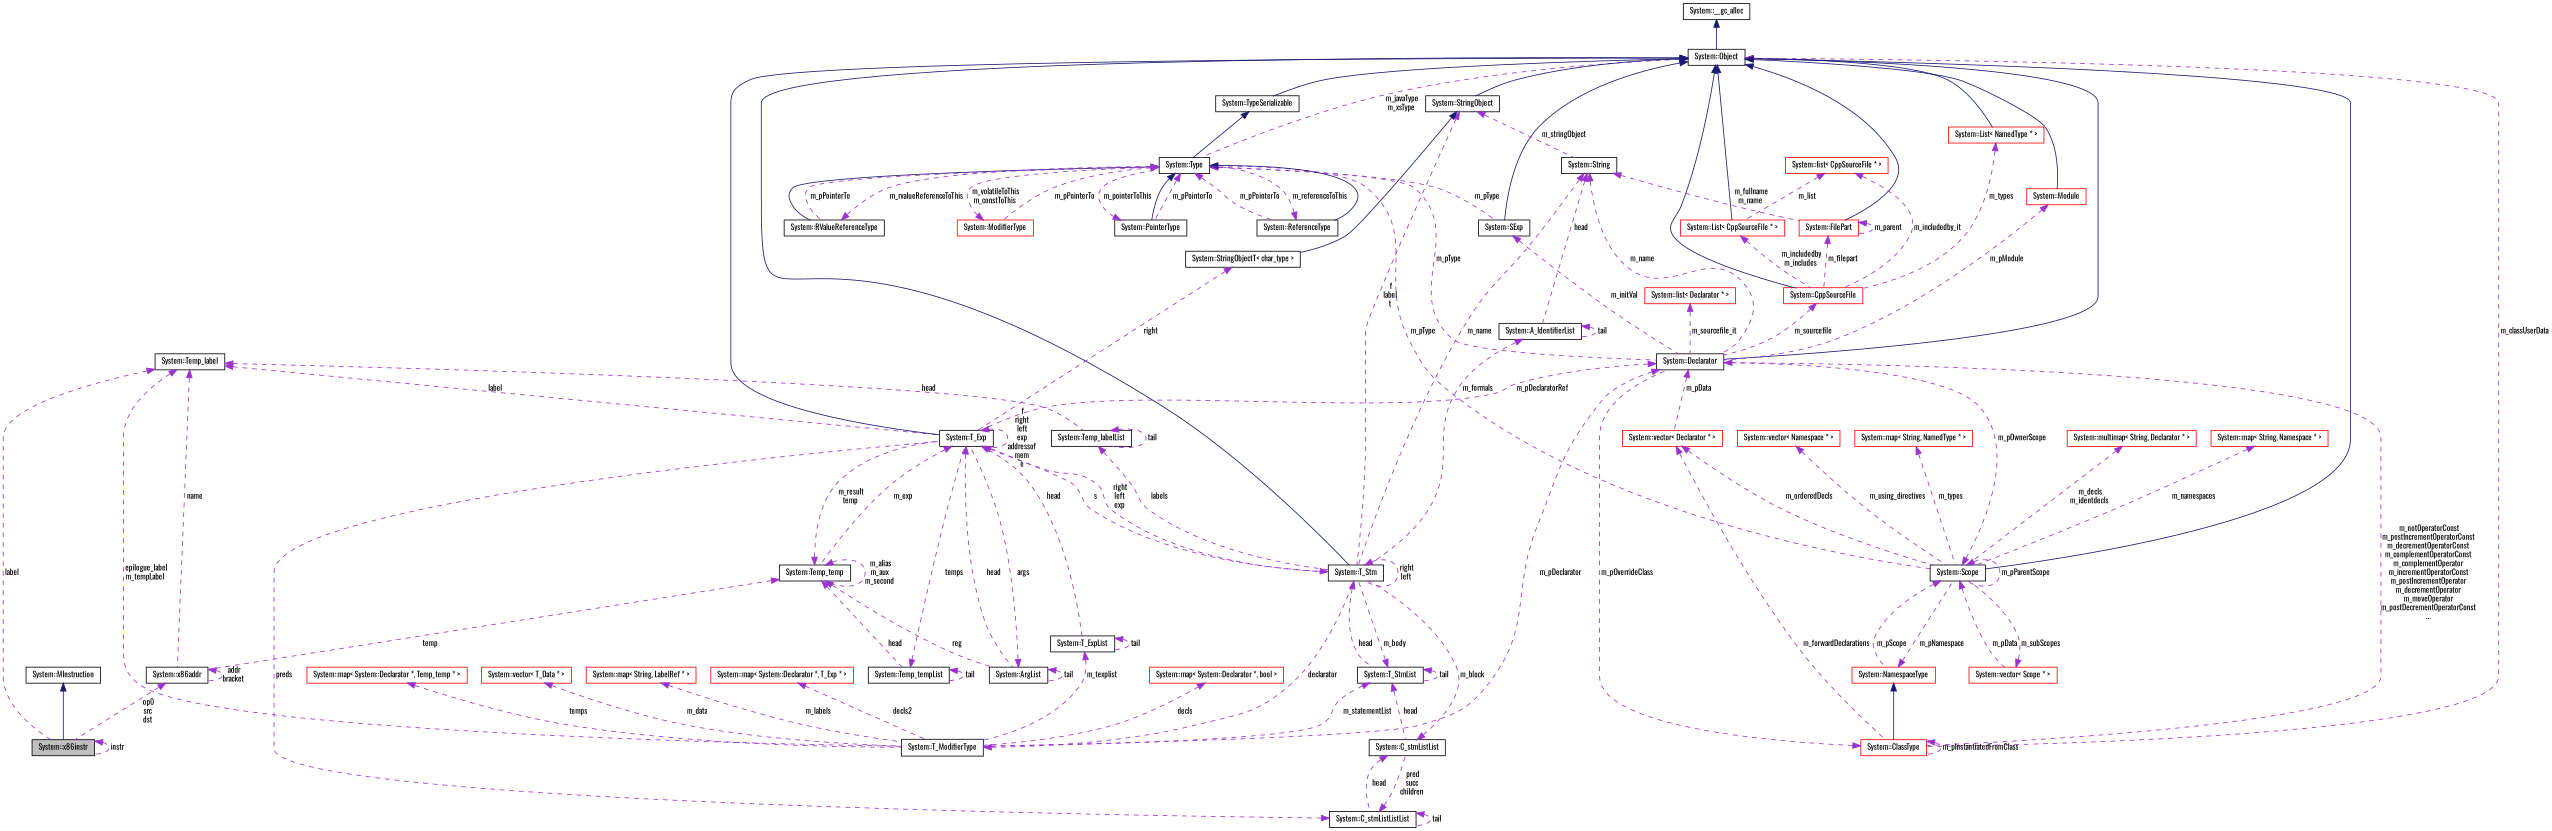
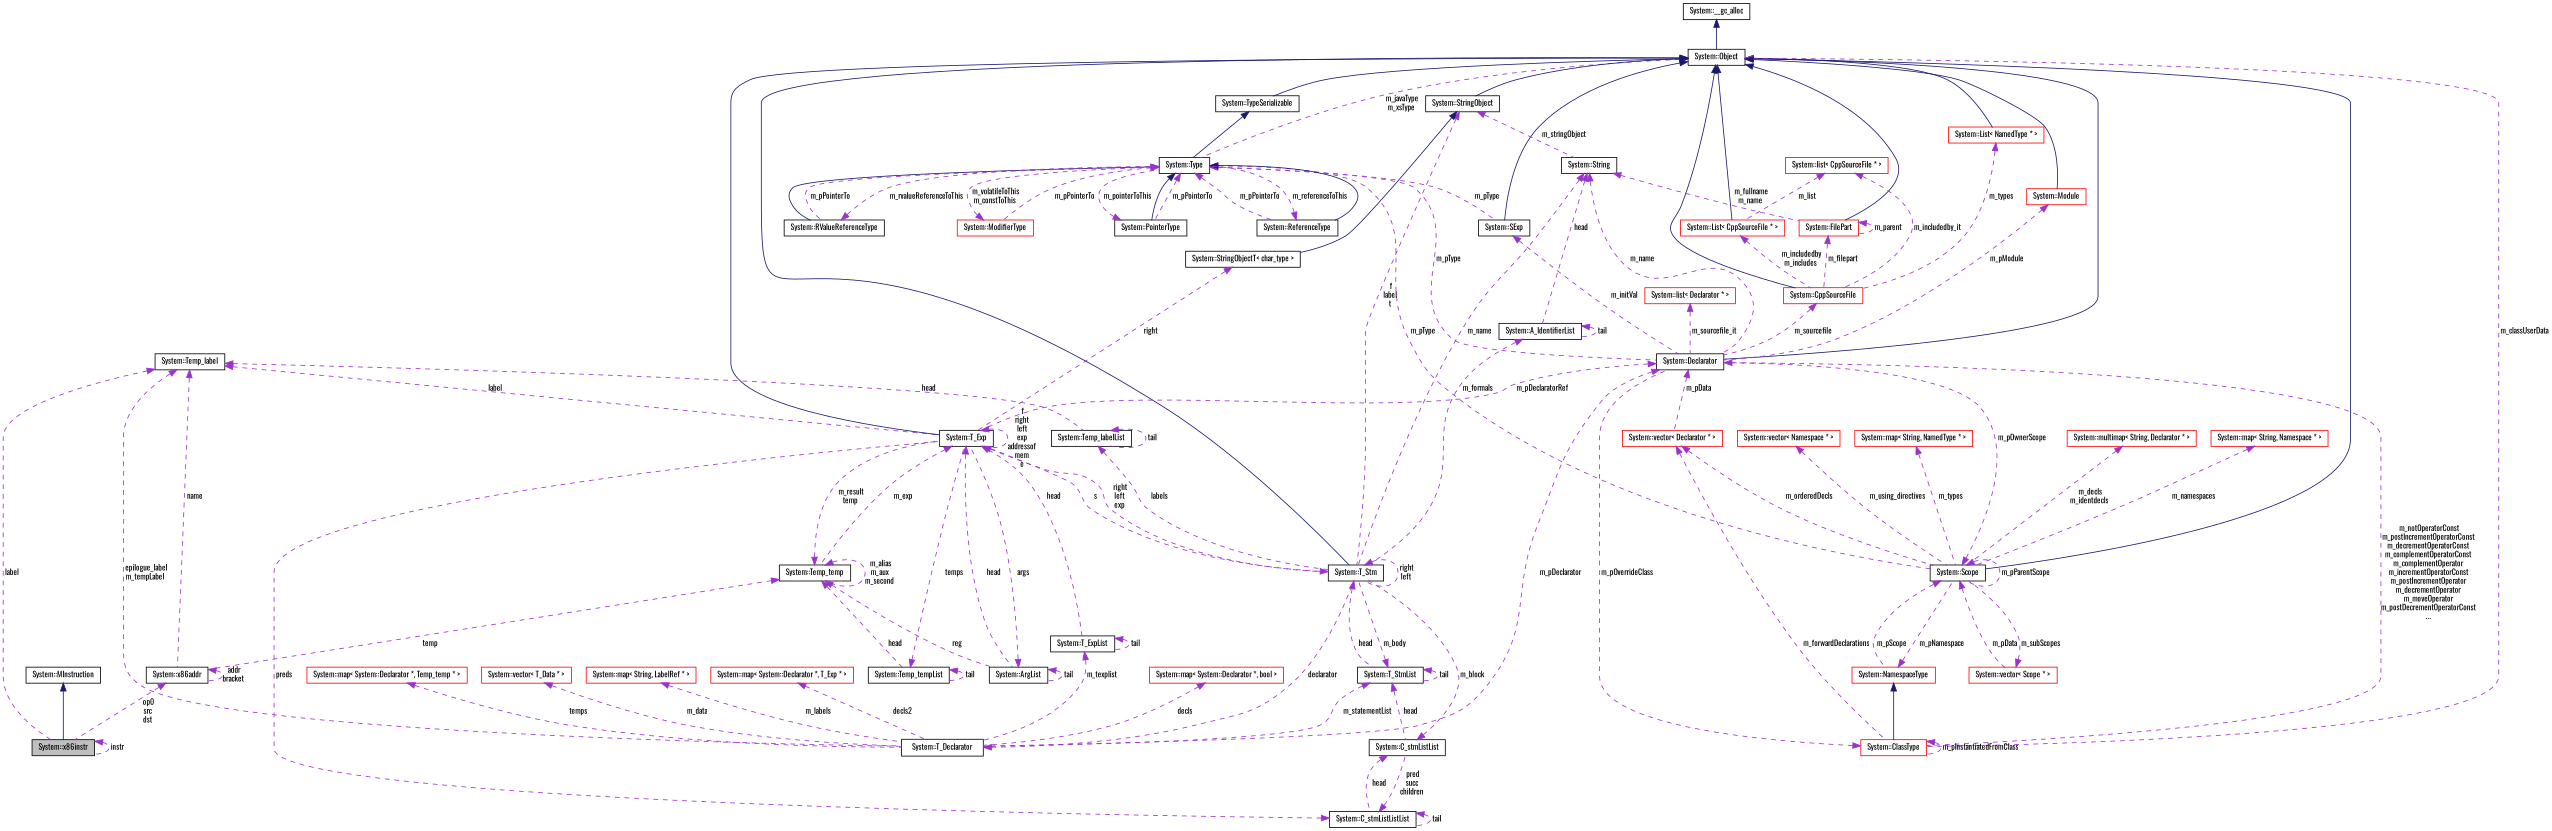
  digraph {
    fontname=Oswald
    node [color=black fillcolor=white fontname=Oswald fontsize=10 shape=record style=filled]
    edge [color=darkorchid3 dir=back fontname=Oswald fontsize=10 labelfontname=Helvetica labelfontsize=10 style=dashed]
    n1 [fillcolor=grey75 fontcolor=black height=0.2 label="System::x86instr" width=0.4]
    n2 [height=0.2 label="System::MInstruction" width=0.4]
    n3 [height=0.2 label="System::x86addr" width=0.4]
    n4 [height=0.2 label="System::Temp_label" width=0.4]
    n5 [height=0.2 label="System::T_Exp" width=0.4]
    n6 [height=0.2 label="System::Temp_labelList" width=0.4]
-   n7 [height=0.2 label="System::T_ModifierType" width=0.4]
+   n7 [height=0.2 label="System::T_Declarator" width=0.4]
    n8 [height=0.2 label="System::T_Stm" width=0.4]
    n9 [height=0.2 label="System::Temp_temp" width=0.4]
    n10 [height=0.2 label="System::ArgList" width=0.4]
    n11 [height=0.2 label="System::T_ExpList" width=0.4]
    n12 [height=0.2 label="System::T_StmList" width=0.4]
    n13 [height=0.2 label="System::Temp_tempList" width=0.4]
    n14 [height=0.2 label="System::Object" width=0.4]
    n15 [height=0.2 label="System::Declarator" width=0.4]
    n16 [height=0.2 label="System::Type" width=0.4]
    n17 [height=0.2 label="System::TypeSerializable" width=0.4]
    n18 [height=0.2 label="System::Scope" width=0.4]
    n19 [height=0.2 label="System::SExp" width=0.4]
    n20 [color=red height=0.2 label="System::CppSourceFile" width=0.4]
    n21 [color=red height=0.2 label="System::FilePart" width=0.4]
    n22 [height=0.2 label="System::StringObject" width=0.4]
    n23 [color=red height=0.2 label="System::List\< NamedType * \>" width=0.4]
    n24 [color=red height=0.2 label="System::List\< CppSourceFile * \>" width=0.4]
    n25 [color=red height=0.2 label="System::ClassType" width=0.4]
    n26 [color=red height=0.2 label="System::Module" width=0.4]
    n27 [color=red height=0.2 label="System::vector\< Declarator * \>" width=0.4]
    n28 [height=0.2 label="System::PointerType" width=0.4]
    n29 [height=0.2 label="System::ReferenceType" width=0.4]
    n30 [height=0.2 label="System::RValueReferenceType" width=0.4]
    n31 [color=red height=0.2 label="System::ModifierType" width=0.4]
    n32 [color=red height=0.2 label="System::vector\< Scope * \>" width=0.4]
    n33 [color=red height=0.2 label="System::NamespaceType" width=0.4]
    n34 [height=0.2 label="System::String" width=0.4]
    n35 [height=0.2 label="System::StringObjectT\< char_type \>" width=0.4]
    n36 [height=0.2 label="System::__gc_alloc" width=0.4]
    n37 [height=0.2 label="System::C_stmListListList" width=0.4]
    n38 [height=0.2 label="System::C_stmListList" width=0.4]
    n39 [color=red height=0.2 label="System::map\< System::Declarator *, bool \>" width=0.4]
    n40 [color=red height=0.2 label="System::multimap\< String, Declarator * \>" width=0.4]
    n41 [color=red height=0.2 label="System::map\< String, Namespace * \>" width=0.4]
    n42 [color=red height=0.2 label="System::vector\< Namespace * \>" width=0.4]
    n43 [color=red height=0.2 label="System::map\< String, NamedType * \>" width=0.4]
    n44 [height=0.2 label="System::A_IdentifierList" width=0.4]
    n45 [color=red height=0.2 label="System::list\< CppSourceFile * \>" width=0.4]
    n46 [color=red height=0.2 label="System::list\< Declarator * \>" width=0.4]
    n47 [color=red height=0.2 label="System::map\< System::Declarator *, Temp_temp * \>" width=0.4]
    n48 [color=red height=0.2 label="System::vector\< T_Data * \>" width=0.4]
    n49 [color=red height=0.2 label="System::map\< String, LabelRef * \>" width=0.4]
    n50 [color=red height=0.2 label="System::map\< System::Declarator *, T_Exp * \>" width=0.4]
    n1 -> n1 [label=" instr"]
    n2 -> n1 [color=midnightblue style=solid]
    n3 -> n1 [label=" op0\nsrc\ndst"]
    n3 -> n3 [label=" addr\nbracket"]
    n4 -> n1 [label=" label"]
    n4 -> n3 [label=" name"]
    n4 -> n5 [label=" label"]
    n4 -> n6 [label=" head"]
    n4 -> n7 [label=" epilogue_label\nm_tempLabel"]
    n5 -> n5 [label=" f\nright\nleft\nexp\naddressof\nmem\ne"]
    n5 -> n8 [label=" right\nleft\nexp"]
    n5 -> n9 [label=" m_exp"]
    n5 -> n10 [label=" head"]
    n5 -> n11 [label=" head"]
    n6 -> n6 [label=" tail"]
    n6 -> n8 [label=" labels"]
    n7 -> n8 [label=" declarator"]
    n8 -> n5 [label=" s"]
    n8 -> n8 [label=" right\nleft"]
    n8 -> n12 [label=" head"]
    n9 -> n3 [label=" temp"]
    n9 -> n5 [label=" m_result\ntemp"]
    n9 -> n9 [label=" m_alias\nm_aux\nm_second"]
    n9 -> n10 [label=" reg"]
    n9 -> n13 [label=" head"]
    n10 -> n5 [label=" args"]
    n10 -> n10 [label=" tail"]
    n11 -> n7 [label=" m_texplist"]
    n11 -> n11 [label=" tail"]
    n12 -> n7 [label=" m_statementList"]
    n12 -> n8 [label=" m_body"]
    n12 -> n12 [label=" tail"]
    n12 -> n38 [label=" head"]
    n13 -> n5 [label=" temps"]
    n13 -> n13 [label=" tail"]
    n14 -> n5 [color=midnightblue style=solid]
    n14 -> n8 [color=midnightblue style=solid]
    n14 -> n15 [color=midnightblue style=solid]
    n14 -> n16 [label=" m_javaType\nm_xsType"]
    n14 -> n17 [color=midnightblue style=solid]
    n14 -> n18 [color=midnightblue style=solid]
    n14 -> n19 [color=midnightblue style=solid]
    n14 -> n20 [color=midnightblue style=solid]
    n14 -> n21 [color=midnightblue style=solid]
    n14 -> n22 [color=midnightblue style=solid]
    n14 -> n23 [color=midnightblue style=solid]
    n14 -> n24 [color=midnightblue style=solid]
    n14 -> n25 [label=" m_classUserData"]
    n14 -> n26 [color=midnightblue style=solid]
    n15 -> n5 [label=" m_pDeclaratorRef"]
    n15 -> n7 [label=" m_pDeclarator"]
    n15 -> n25 [label=" m_notOperatorConst\nm_postIncrementOperatorConst\nm_decrementOperatorConst\nm_complementOperatorConst\nm_complementOperator\nm_incrementOperatorConst\nm_postIncrementOperator\nm_decrementOperator\nm_moveOperator\nm_postDecrementOperatorConst\n..."]
    n15 -> n27 [label=" m_pData"]
    n16 -> n15 [label=" m_pType"]
    n16 -> n18 [label=" m_pType"]
    n16 -> n19 [label=" m_pType"]
    n16 -> n28 [color=midnightblue style=solid]
    n16 -> n28 [label=" m_pPointerTo"]
    n16 -> n29 [color=midnightblue style=solid]
    n16 -> n29 [label=" m_pPointerTo"]
    n16 -> n30 [color=midnightblue style=solid]
    n16 -> n30 [label=" m_pPointerTo"]
    n16 -> n31 [label=" m_pPointerTo"]
    n17 -> n16 [color=midnightblue style=solid]
    n18 -> n15 [label=" m_pOwnerScope"]
    n18 -> n18 [label=" m_pParentScope"]
    n18 -> n32 [label=" m_pData"]
    n18 -> n33 [label=" m_pScope"]
    n19 -> n15 [label=" m_initVal"]
    n20 -> n15 [label=" m_sourcefile"]
    n21 -> n20 [label=" m_filepart"]
    n21 -> n21 [label=" m_parent"]
    n22 -> n8 [label=" f\nlabel\nt"]
    n22 -> n34 [label=" m_stringObject"]
    n22 -> n35 [color=midnightblue style=solid]
    n23 -> n20 [label=" m_types"]
    n24 -> n20 [label=" m_includedby\nm_includes"]
    n25 -> n15 [label=" m_pOverrideClass"]
    n25 -> n25 [label=" m_pInstantiatedFromClass"]
    n26 -> n15 [label=" m_pModule"]
    n27 -> n18 [label=" m_orderedDecls"]
    n27 -> n25 [label=" m_forwardDeclarations"]
    n28 -> n16 [label=" m_pointerToThis"]
    n29 -> n16 [label=" m_referenceToThis"]
    n30 -> n16 [label=" m_rvalueReferenceToThis"]
    n31 -> n16 [label=" m_volatileToThis\nm_constToThis"]
    n32 -> n18 [label=" m_subScopes"]
    n33 -> n18 [label=" m_pNamespace"]
    n33 -> n25 [color=midnightblue style=solid]
    n34 -> n8 [label=" m_name"]
    n34 -> n15 [label=" m_name"]
    n34 -> n21 [label=" m_fullname\nm_name"]
    n34 -> n44 [label=" head"]
    n35 -> n5 [label=" right"]
    n36 -> n14 [color=midnightblue style=solid]
    n37 -> n5 [label=" preds"]
    n37 -> n37 [label=" tail"]
    n37 -> n38 [label=" pred\nsucc\nchildren"]
    n38 -> n8 [label=" m_block"]
    n38 -> n37 [label=" head"]
    n39 -> n7 [label=" decls"]
    n40 -> n18 [label=" m_decls\nm_identdecls"]
    n41 -> n18 [label=" m_namespaces"]
    n42 -> n18 [label=" m_using_directives"]
    n43 -> n18 [label=" m_types"]
    n44 -> n8 [label=" m_formals"]
    n44 -> n44 [label=" tail"]
    n45 -> n20 [label=" m_includedby_it"]
    n45 -> n24 [label=" m_list"]
    n46 -> n15 [label=" m_sourcefile_it"]
    n47 -> n7 [label=" temps"]
    n48 -> n7 [label=" m_data"]
    n49 -> n7 [label=" m_labels"]
    n50 -> n7 [label=" decls2"]
  }
